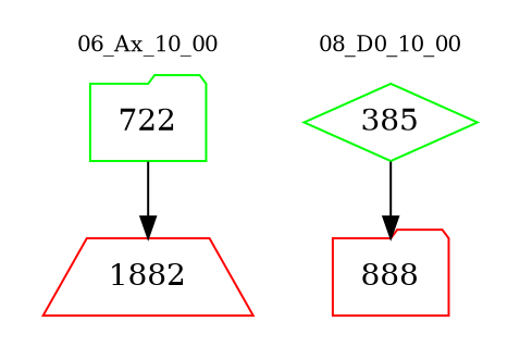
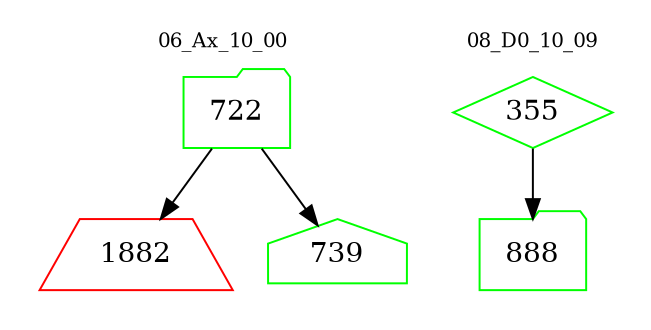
  digraph {
    node [color=green shape=folder]
    edge [color=black]
    n1 [label=722]
    n2 [color=red label=1882 shape=trapezium]
-   n4 [label=385 shape=diamond]
-   n5 [color=red label=888]
+   n3 [label=739 shape=house]
+   n4 [label=355 shape=diamond]
+   n5 [label=888]
    subgraph cluster_1 {
      color=white
      fontsize=10
      label="06_Ax_10_00"
      n1
      n2
+     n3
    }
    subgraph cluster_2 {
      color=white
      fontsize=10
-     label="08_D0_10_00"
+     label="08_D0_10_09"
      n4
      n5
    }
    n1 -> n2
+   n1 -> n3
    n4 -> n5
  }
